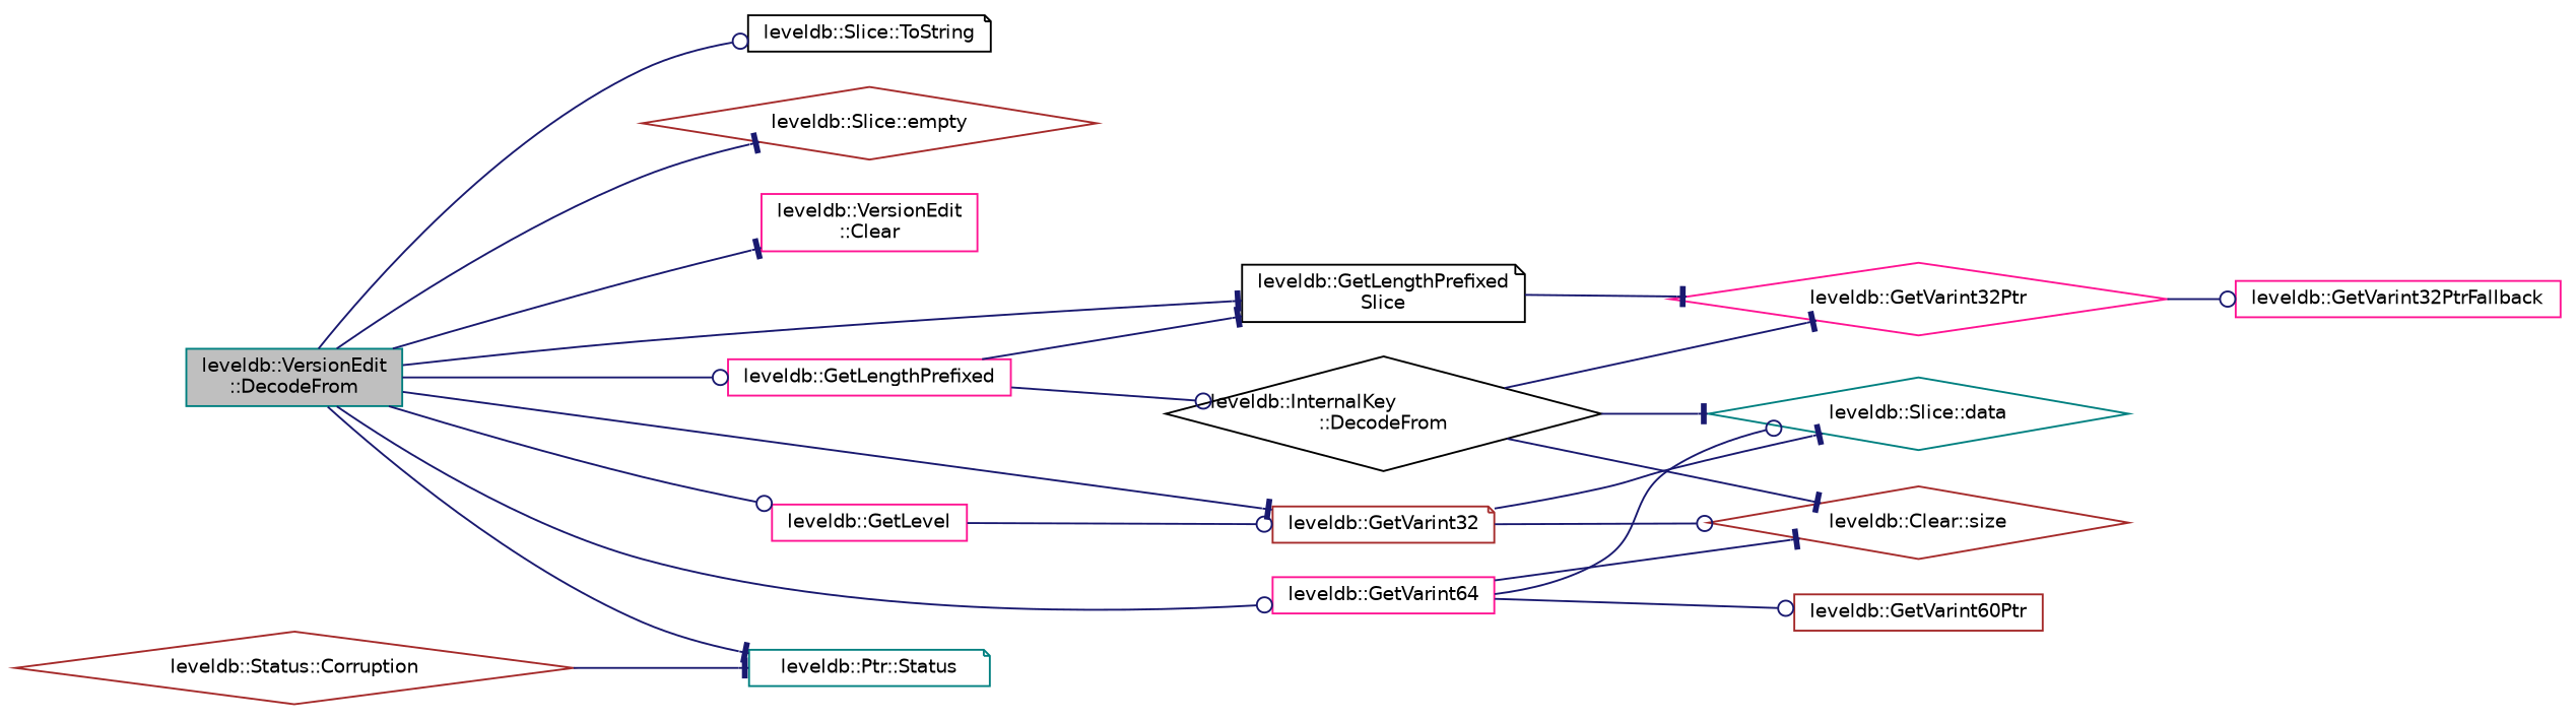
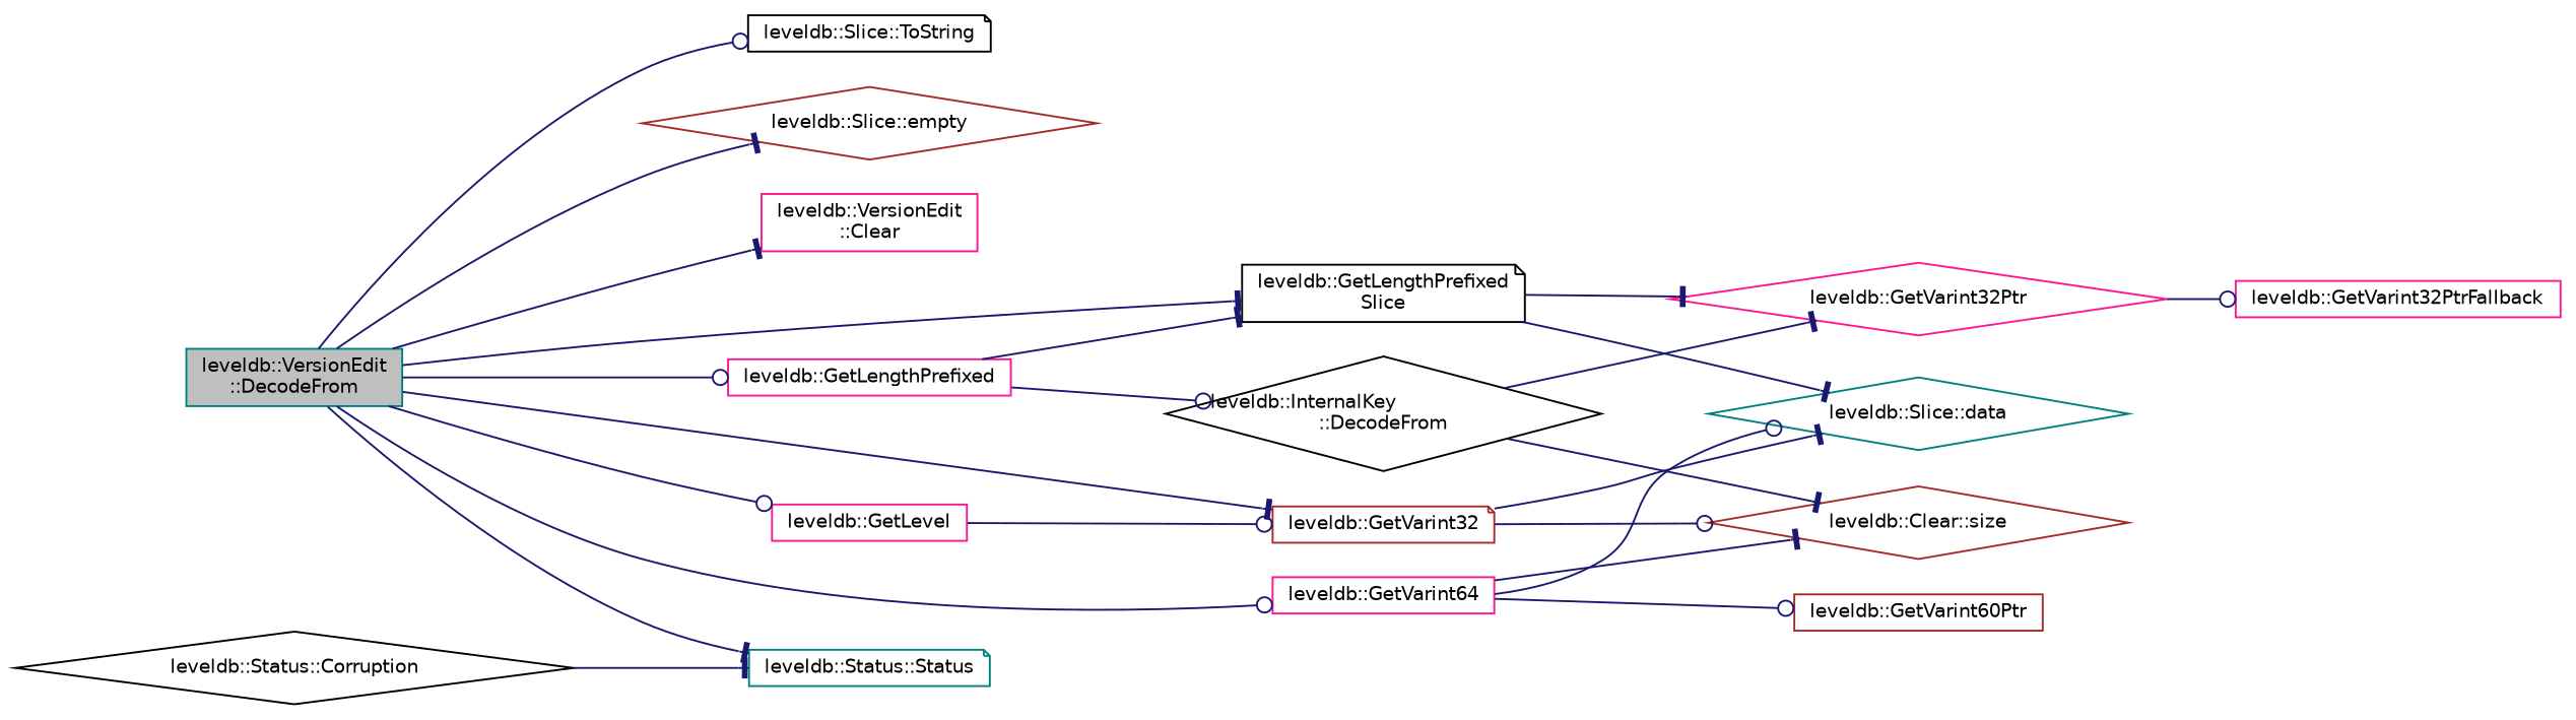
  digraph {
    fontname="DejaVu Sans"
    rankdir=LR
    node [color=deeppink fillcolor=white fontname="DejaVu Sans" fontsize=10 shape=box style=filled]
    edge [arrowhead=tee color=midnightblue fontname="DejaVu Sans" fontsize=10 labelfontname=Helvetica labelfontsize=10 style=solid]
    n1 [color=teal fillcolor=grey75 fontcolor=black height=0.2 label="leveldb::VersionEdit\l::DecodeFrom" width=0.4]
    n2 [height=0.2 label="leveldb::VersionEdit\l::Clear" width=0.4]
    n3 [color=brown height=0.2 label="leveldb::GetVarint32" shape=note width=0.4]
    n4 [color=black height=0.2 label="leveldb::GetLengthPrefixed\lSlice" shape=note width=0.4]
    n5 [color=black height=0.2 label="leveldb::Slice::ToString" shape=note width=0.4]
    n6 [height=0.2 label="leveldb::GetVarint64" width=0.4]
    n7 [height=0.2 label="leveldb::GetLevel" width=0.4]
    n8 [height=0.2 label="leveldb::GetLengthPrefixed" width=0.4]
    n9 [color=brown height=0.2 label="leveldb::Slice::empty" shape=diamond width=0.4]
-   n10 [color=teal height=0.2 label="leveldb::Ptr::Status" shape=note width=0.4]
+   n10 [color=teal height=0.2 label="leveldb::Status::Status" shape=note width=0.4]
    n11 [color=teal height=0.2 label="leveldb::Slice::data" shape=diamond width=0.4]
    n12 [color=brown height=0.2 label="leveldb::Clear::size" shape=diamond width=0.4]
    n13 [height=0.2 label="leveldb::GetVarint32Ptr" shape=diamond width=0.4]
    n14 [color=brown height=0.2 label="leveldb::GetVarint60Ptr" width=0.4]
    n15 [color=black height=0.2 label="leveldb::InternalKey\l::DecodeFrom" shape=diamond width=0.4]
-   n16 [color=brown height=0.2 label="leveldb::Status::Corruption" shape=diamond width=0.4]
+   n16 [color=black height=0.2 label="leveldb::Status::Corruption" shape=diamond width=0.4]
    n17 [height=0.2 label="leveldb::GetVarint32PtrFallback" width=0.4]
    n1 -> n2
    n1 -> n3
    n1 -> n4
    n1 -> n5 [arrowhead=odot]
    n1 -> n6 [arrowhead=odot]
    n1 -> n7 [arrowhead=odot]
    n1 -> n8 [arrowhead=odot]
    n1 -> n9
    n1 -> n10
    n3 -> n11
    n3 -> n12 [arrowhead=odot]
    n4 -> n13
    n6 -> n11 [arrowhead=odot]
    n6 -> n12
    n6 -> n14 [arrowhead=odot]
    n7 -> n3 [arrowhead=odot]
    n8 -> n4
    n8 -> n15 [arrowhead=odot]
    n13 -> n17 [arrowhead=odot]
-   n15 -> n11
+   n4 -> n11
    n15 -> n12
    n15 -> n13
    n16 -> n10
  }
